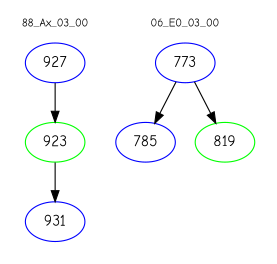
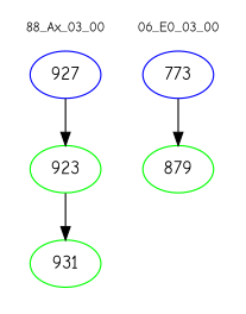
  digraph {
    fontname="Comic Neue"
    node [color=blue fontname="Comic Neue"]
    edge [color=black fontname="Comic Neue"]
    n1 [label=927]
    n2 [color=green label=923]
-   n3 [label=931]
+   n3 [color=green label=931]
    n4 [label=773]
-   n5 [label=785]
-   n6 [color=green label=819]
+   n6 [color=green label=879]
    subgraph cluster_1 {
      color=white
      fontsize=10
      label="88_Ax_03_00"
      n1
      n2
      n3
    }
    subgraph cluster_2 {
      color=white
      fontsize=10
      label="06_E0_03_00"
      n4
-     n5
      n6
    }
    n1 -> n2
    n2 -> n3
-   n4 -> n5
    n4 -> n6
  }
